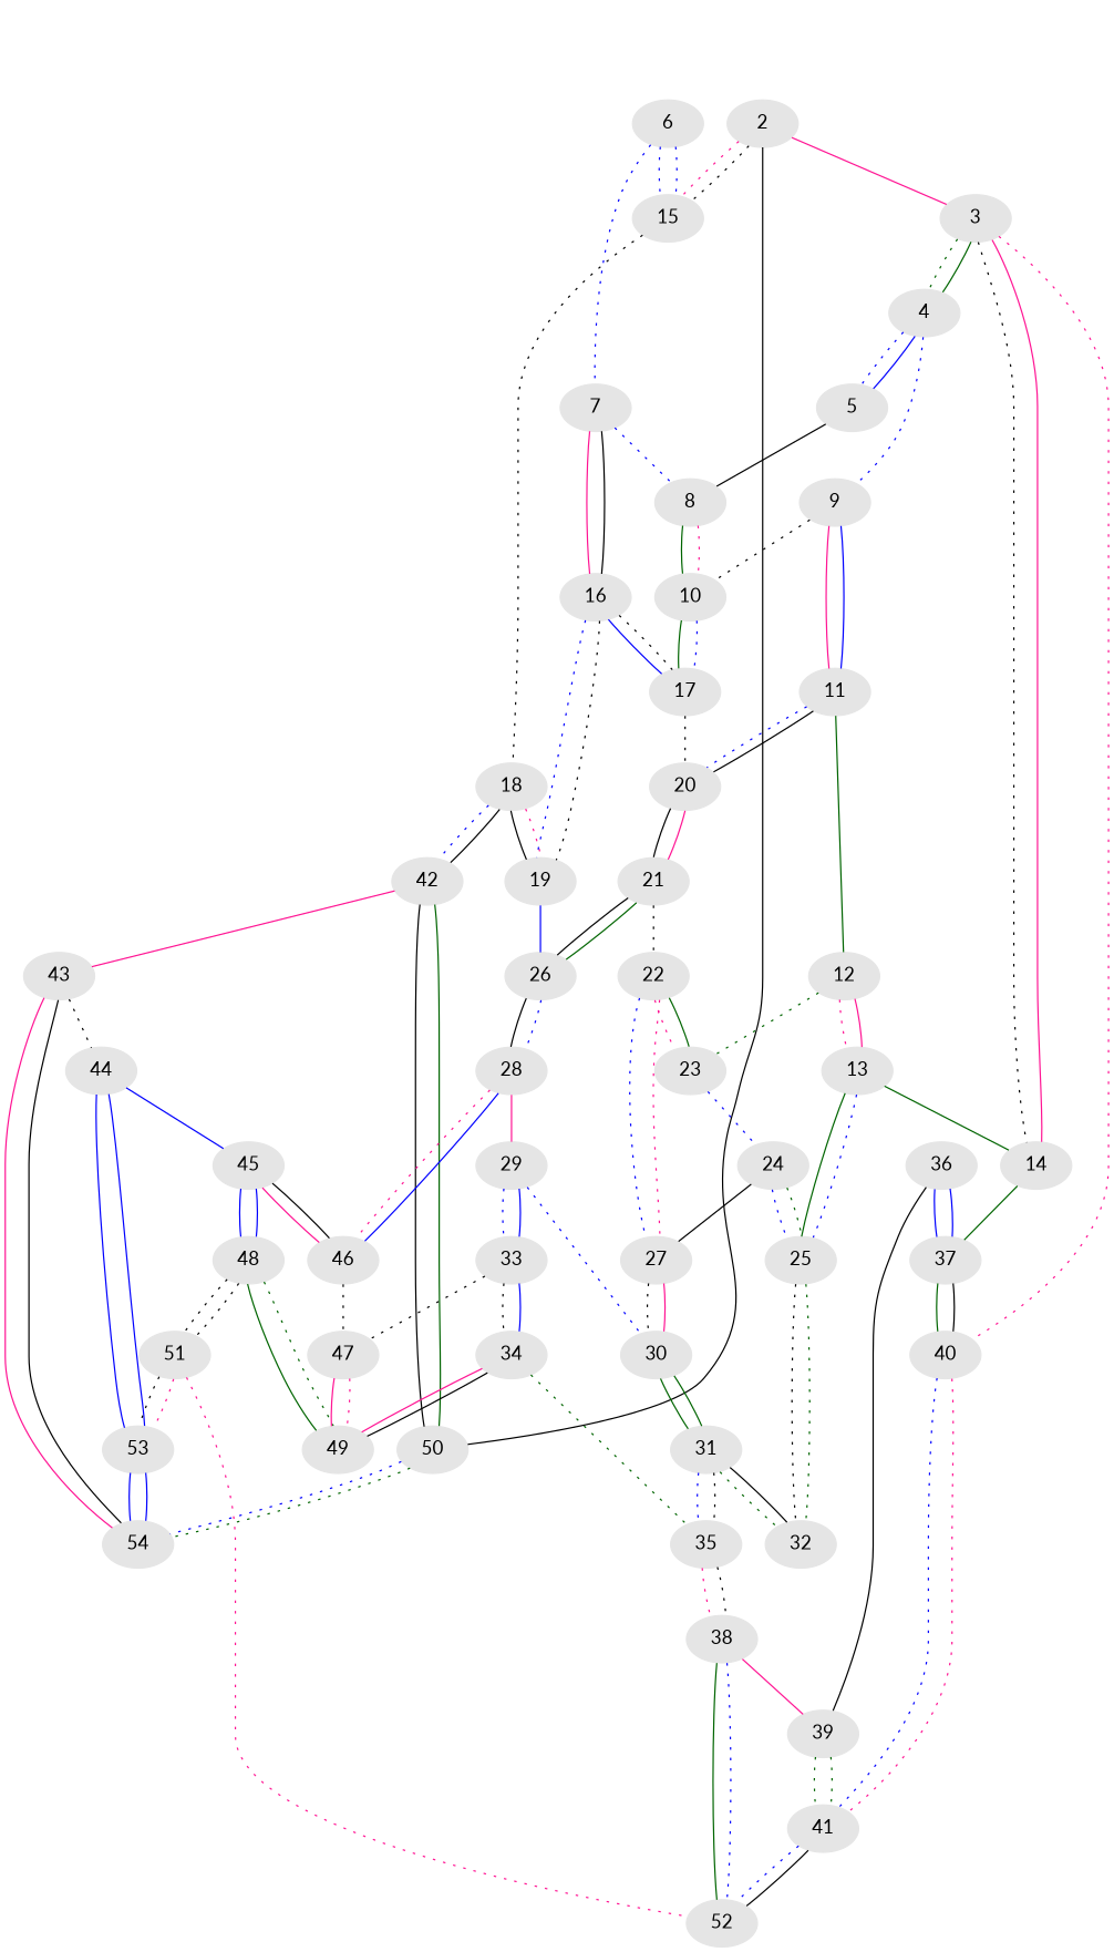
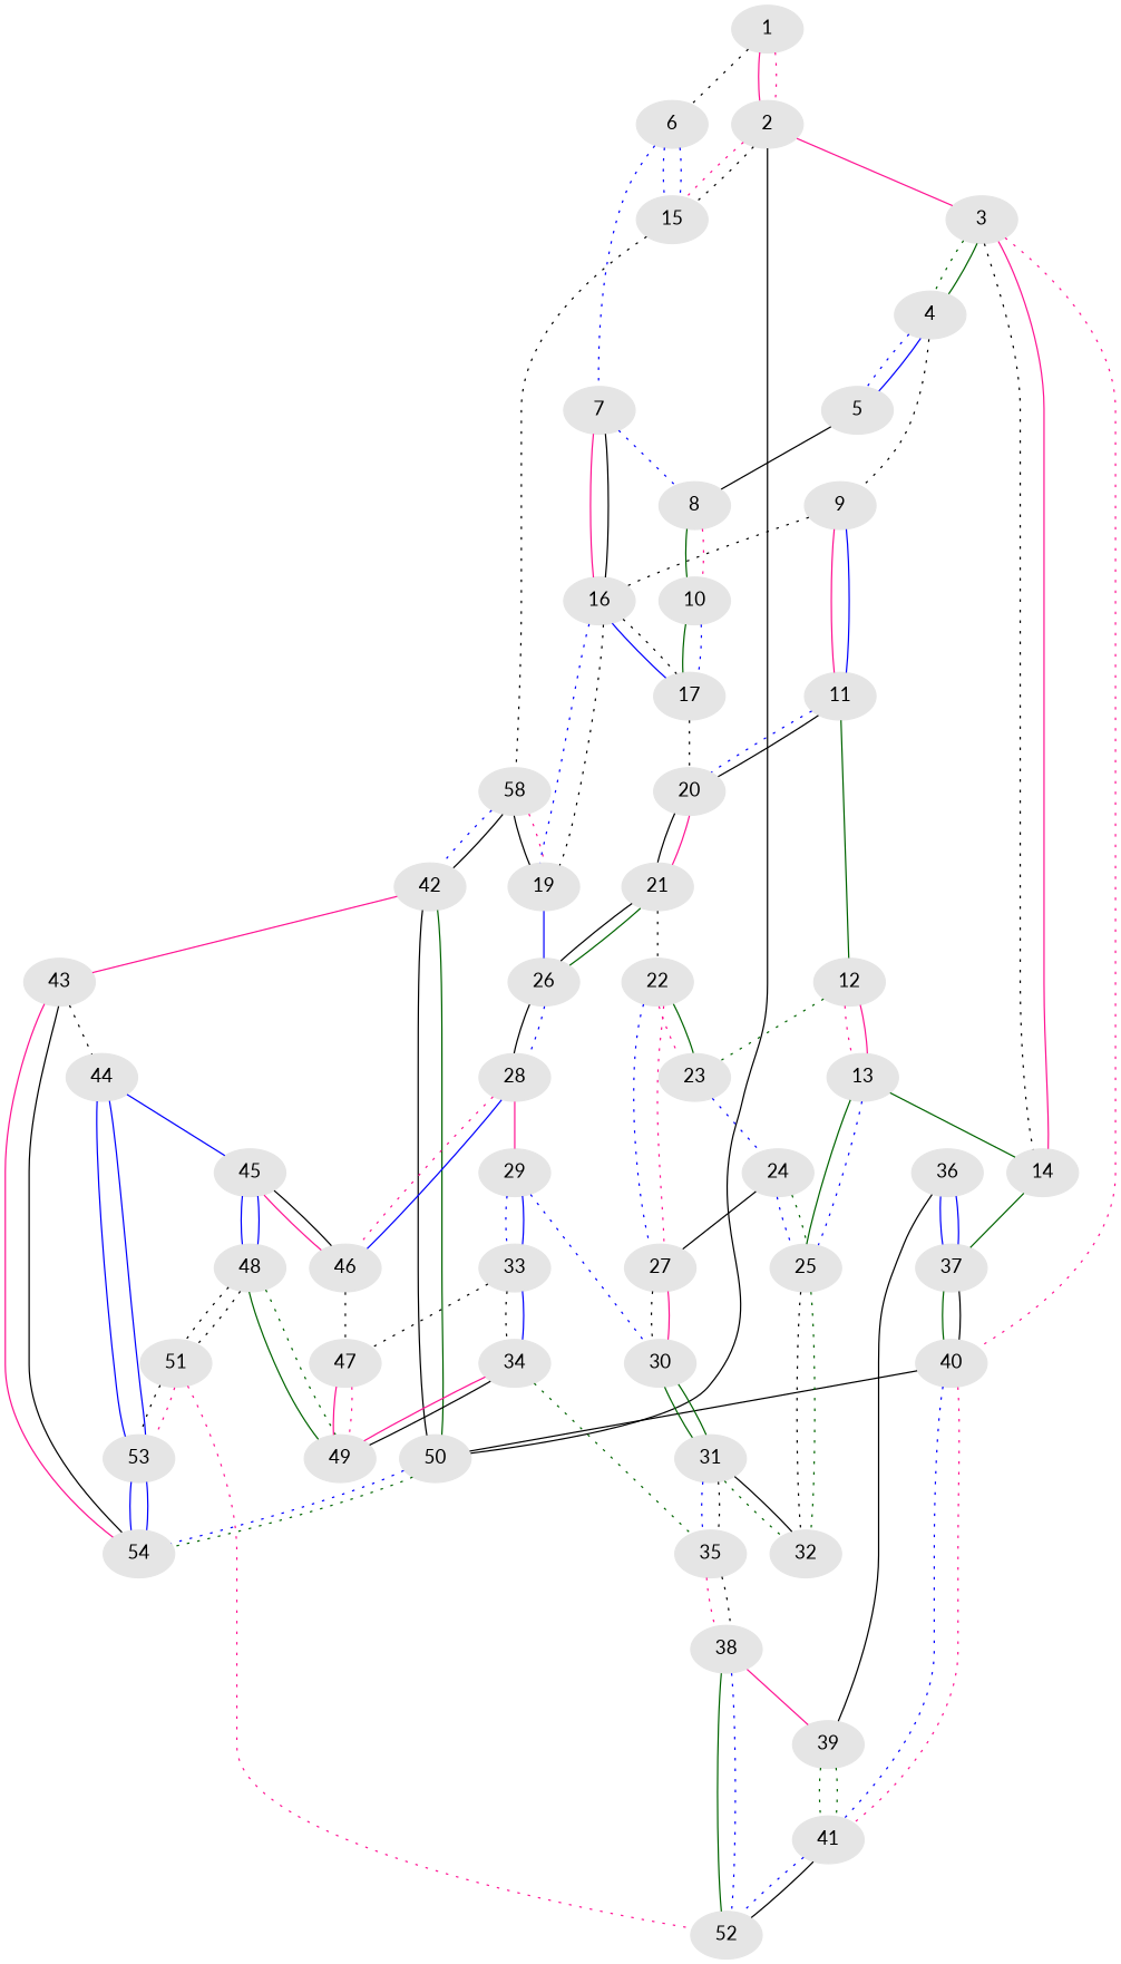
  graph {
    fontname=Lato
    node [color=gray90 fontname=Lato style=filled]
    edge [color=black fontname=Lato style=dotted]
+   1
    2
    6
    3
    15
    50
    7
    4
    14
    40
-   18
+   18 [label=58]
    54
    5
    9
    37
    41
    8
    10
    11
    16
    17
    19
    12
    20
    13
    23
    21
    25
    24
    32
    42
    26
    43
    28
    22
    27
    30
    29
    46
    31
    33
    47
    34
    35
    38
    36
    39
    49
    52
    44
    45
    53
    48
    51
+   1 -- 2 [color=deeppink style=solid]
+   1 -- 2 [color=deeppink]
+   1 -- 6
    2 -- 3 [color=deeppink style=solid]
    2 -- 15 [color=deeppink]
    2 -- 15
    2 -- 50 [style=solid]
    6 -- 15 [color=blue]
    6 -- 15 [color=blue]
    6 -- 7 [color=blue]
    3 -- 4 [color=darkgreen]
    3 -- 4 [color=darkgreen style=solid]
    3 -- 14
    3 -- 14 [color=deeppink style=solid]
    3 -- 40 [color=deeppink]
    15 -- 18
    50 -- 54 [color=blue]
    50 -- 54 [color=darkgreen]
    7 -- 8 [color=blue]
    7 -- 16 [color=deeppink style=solid]
    7 -- 16 [style=solid]
    4 -- 5 [color=blue]
    4 -- 5 [color=blue style=solid]
-   4 -- 9 [color=blue]
+   4 -- 9
    14 -- 37 [color=darkgreen style=solid]
+   40 -- 50 [style=solid]
    40 -- 41 [color=blue]
    40 -- 41 [color=deeppink]
    18 -- 19 [style=solid]
    18 -- 19 [color=deeppink]
    18 -- 42 [color=blue]
    18 -- 42 [style=solid]
    5 -- 8 [style=solid]
-   9 -- 10
+   9 -- 16
    9 -- 11 [color=deeppink style=solid]
    9 -- 11 [color=blue style=solid]
    37 -- 40 [color=darkgreen style=solid]
    37 -- 40 [style=solid]
    41 -- 52 [color=blue]
    41 -- 52 [style=solid]
    8 -- 10 [color=darkgreen style=solid]
    8 -- 10 [color=deeppink]
    10 -- 17 [color=darkgreen style=solid]
    10 -- 17 [color=blue]
    11 -- 12 [color=darkgreen style=solid]
    11 -- 20 [color=blue]
    11 -- 20 [style=solid]
    16 -- 17 [color=blue style=solid]
    16 -- 17
    16 -- 19 [color=blue]
    16 -- 19
    17 -- 20
    19 -- 26 [color=blue style=solid]
    12 -- 13 [color=deeppink]
    12 -- 13 [color=deeppink style=solid]
    12 -- 23 [color=darkgreen]
    20 -- 21 [style=solid]
    20 -- 21 [color=deeppink style=solid]
    13 -- 14 [color=darkgreen style=solid]
    13 -- 25 [color=darkgreen style=solid]
    13 -- 25 [color=blue]
    23 -- 24 [color=blue]
    21 -- 26 [style=solid]
    21 -- 26 [color=darkgreen style=solid]
    21 -- 22
    25 -- 32
    25 -- 32 [color=darkgreen]
    24 -- 25 [color=blue]
    24 -- 25 [color=darkgreen]
    24 -- 27 [style=solid]
    42 -- 50 [style=solid]
    42 -- 50 [color=darkgreen style=solid]
    42 -- 43 [color=deeppink style=solid]
    26 -- 28 [style=solid]
    26 -- 28 [color=blue]
    43 -- 54 [color=deeppink style=solid]
    43 -- 54 [style=solid]
    43 -- 44
    28 -- 29 [color=deeppink style=solid]
    28 -- 46 [color=deeppink]
    28 -- 46 [color=blue style=solid]
    22 -- 23 [color=deeppink]
    22 -- 23 [color=darkgreen style=solid]
    22 -- 27 [color=blue]
    22 -- 27 [color=deeppink]
    27 -- 30
    27 -- 30 [color=deeppink style=solid]
    30 -- 31 [color=darkgreen style=solid]
    30 -- 31 [color=darkgreen style=solid]
    29 -- 30 [color=blue]
    29 -- 33 [color=blue]
    29 -- 33 [color=blue style=solid]
    46 -- 47
    31 -- 32 [color=darkgreen]
    31 -- 32 [style=solid]
    31 -- 35 [color=blue]
    31 -- 35
    33 -- 47
    33 -- 34
    33 -- 34 [color=blue style=solid]
    47 -- 49 [color=deeppink style=solid]
    47 -- 49 [color=deeppink]
    34 -- 35 [color=darkgreen]
    34 -- 49 [color=deeppink style=solid]
    34 -- 49 [style=solid]
    35 -- 38 [color=deeppink]
    35 -- 38
    38 -- 39 [color=deeppink style=solid]
    38 -- 52 [color=darkgreen style=solid]
    38 -- 52 [color=blue]
    36 -- 37 [color=blue style=solid]
    36 -- 37 [color=blue style=solid]
    36 -- 39 [style=solid]
    39 -- 41 [color=darkgreen]
    39 -- 41 [color=darkgreen]
    44 -- 45 [color=blue style=solid]
    44 -- 53 [color=blue style=solid]
    44 -- 53 [color=blue style=solid]
    45 -- 46 [color=deeppink style=solid]
    45 -- 46 [style=solid]
    45 -- 48 [color=blue style=solid]
    45 -- 48 [color=blue style=solid]
    53 -- 54 [color=blue style=solid]
    53 -- 54 [color=blue style=solid]
    48 -- 49 [color=darkgreen style=solid]
    48 -- 49 [color=darkgreen]
    48 -- 51
    48 -- 51
    51 -- 52 [color=deeppink]
    51 -- 53
    51 -- 53 [color=deeppink]
  }
